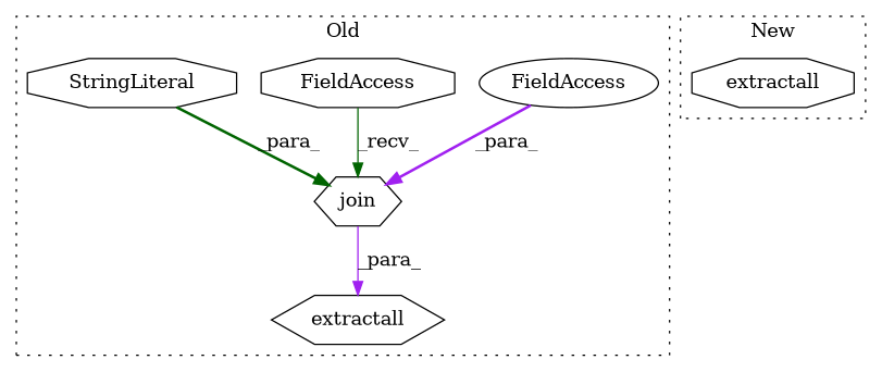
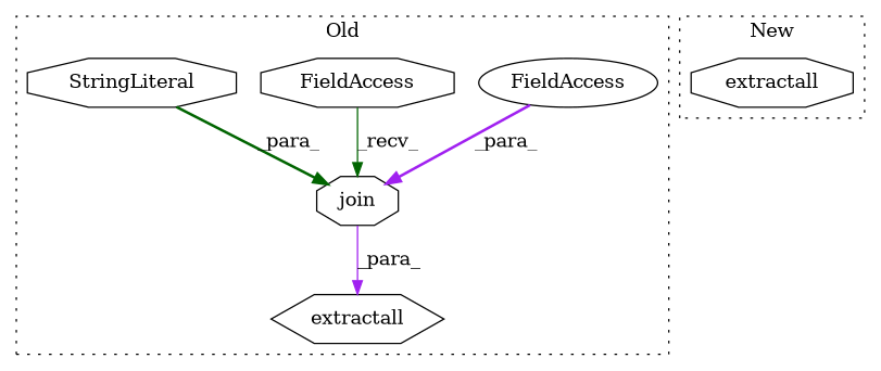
  digraph {
    node [a=32 l="11,1" shape=octagon]
    edge [color=purple style=solid]
-   n1 [l="5,1" label=join s="8118,8151" shape=hexagon]
+   n1 [l="5,1" label=join s="8118,8151"]
    n2 [a=22 l=17 label=FieldAccess s=8123 shape=ellipse]
    n3 [a=22 l=7 label=FieldAccess s=8110]
    n4 [a=45 l=10 label=StringLiteral s=8141]
    n5 [label=extractall s="8099,8152" shape=hexagon]
    n6 [label=extractall s="8287,8307"]
    subgraph cluster_1 {
      label=Old
      style=dotted
      n1
      n2
      n3
      n4
      n5
    }
    subgraph cluster_2 {
      label=New
      style=dotted
      n6
    }
    n1 -> n5 [label=_para_]
    n2 -> n1 [label=_para_ style=bold]
    n3 -> n1 [label=_recv_ color=darkgreen]
    n4 -> n1 [label=_para_ color=darkgreen style=bold]
  }
